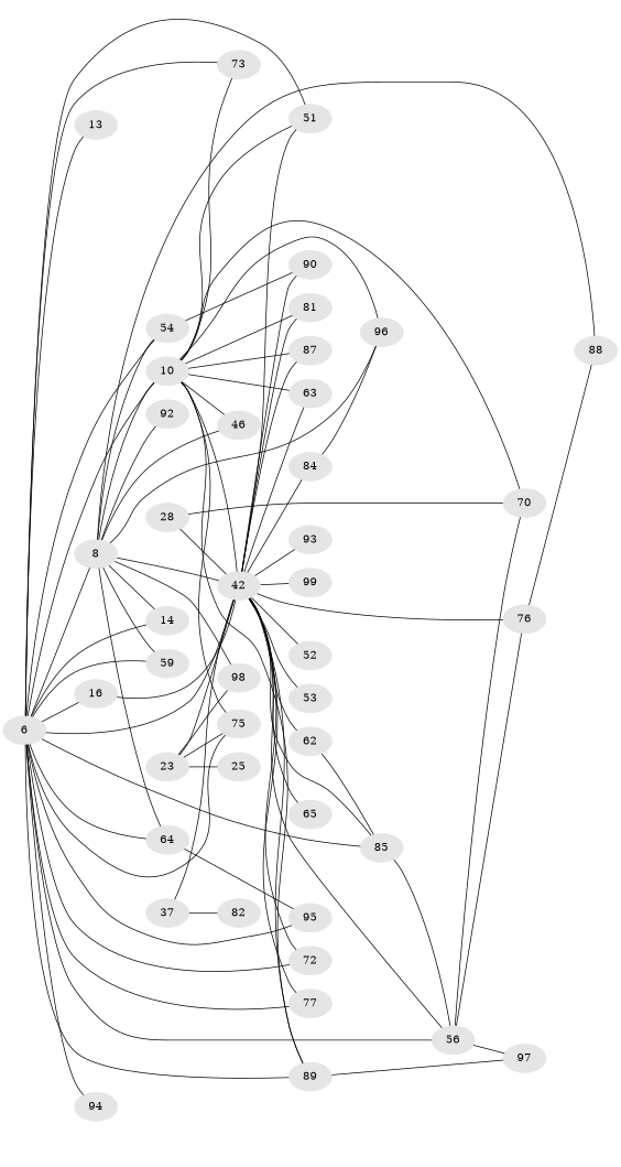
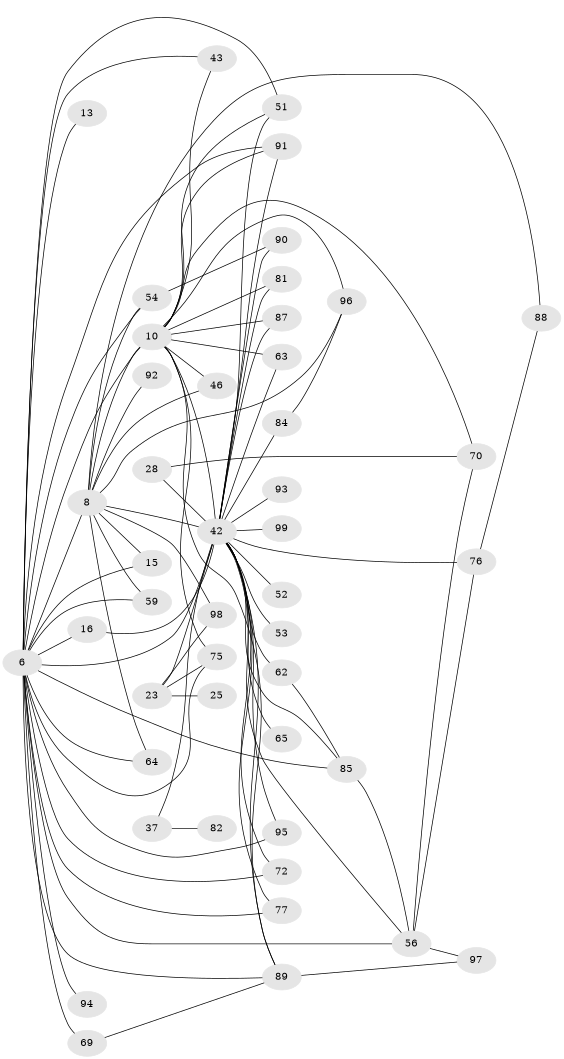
  graph {
    rankdir=LR
    node [color=gray90 style=filled]
    6 [super="+2"]
    8 [super="+5"]
    10 [super="+3"]
    13
-   14
+   14 [label=15]
    16
    42 [super="+9+7"]
-   43 [super="+26" label=73]
+   43 [super="+26"]
    51 [super="+49+40"]
    54 [super="+44"]
    56 [super="+41"]
    59
    64
+   69
    72 [super="+57+32"]
    75 [super="+31+36"]
    77
    85 [super="+60+50"]
    89 [super="+80+86+79+73+48+67"]
+   91 [super="+61+39+74"]
    94
    95
    46
    88
    92 [super="+38"]
    96 [super="+58"]
    98
    63
    70 [super="+33"]
    81
    87
    52 [super="+30"]
    53
    62
    65
    76 [super="+71"]
    84
    90 [super="+83"]
    93 [super="+78"]
    99
    97
    23 [super="+22"]
    25
    28
    37 [super="+20"]
    82
    6 -- 8 [weight=6]
    6 -- 10 [weight=4]
    6 -- 13 [weight=2]
    6 -- 14
    6 -- 16
    6 -- 42 [weight=6]
    6 -- 43
    6 -- 51 [weight=2]
    6 -- 54 [weight=2]
    6 -- 56 [weight=5]
    6 -- 59
    6 -- 64
+   6 -- 69
    6 -- 72 [weight=3]
    6 -- 75 [weight=2]
    6 -- 77
    6 -- 85 [weight=5]
    6 -- 89 [weight=4]
+   6 -- 91 [weight=3]
    6 -- 94
    6 -- 95
    8 -- 10 [weight=6]
    8 -- 14
    8 -- 42 [weight=10]
    8 -- 54
    8 -- 59
    8 -- 64
    8 -- 46
    8 -- 88
    8 -- 92 [weight=3]
    8 -- 96
    8 -- 98
    10 -- 42 [weight=6]
    10 -- 43 [weight=2]
    10 -- 51
    10 -- 75
    10 -- 89 [weight=3]
+   10 -- 91 [weight=2]
    10 -- 46
    10 -- 96 [weight=2]
    10 -- 63
    10 -- 70
    10 -- 81
    10 -- 87
    16 -- 42
    42 -- 51
    42 -- 56
    42 -- 72
    42 -- 77
    42 -- 85 [weight=2]
    42 -- 89 [weight=4]
-   64 -- 95
+   42 -- 91 [weight=2]
+   42 -- 95
    42 -- 63
    42 -- 81
    42 -- 87
    42 -- 52 [weight=2]
    42 -- 53 [weight=2]
    42 -- 62
    42 -- 65
    42 -- 76 [weight=3]
    42 -- 84
    42 -- 90
    42 -- 93 [weight=3]
    42 -- 99 [weight=2]
    54 -- 90
    56 -- 70
    56 -- 76
    56 -- 97
+   69 -- 89
    85 -- 56
    89 -- 97
    62 -- 85
    76 -- 88
    84 -- 96
    23 -- 42 [weight=3]
    23 -- 75
    23 -- 98
    23 -- 25 [weight=2]
    28 -- 42 [weight=2]
    28 -- 70
    37 -- 42 [weight=2]
    37 -- 82
  }
